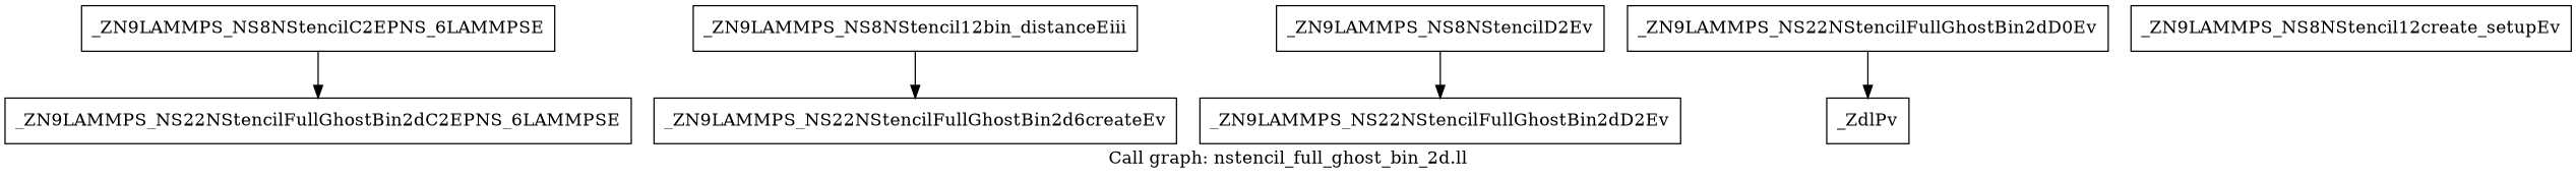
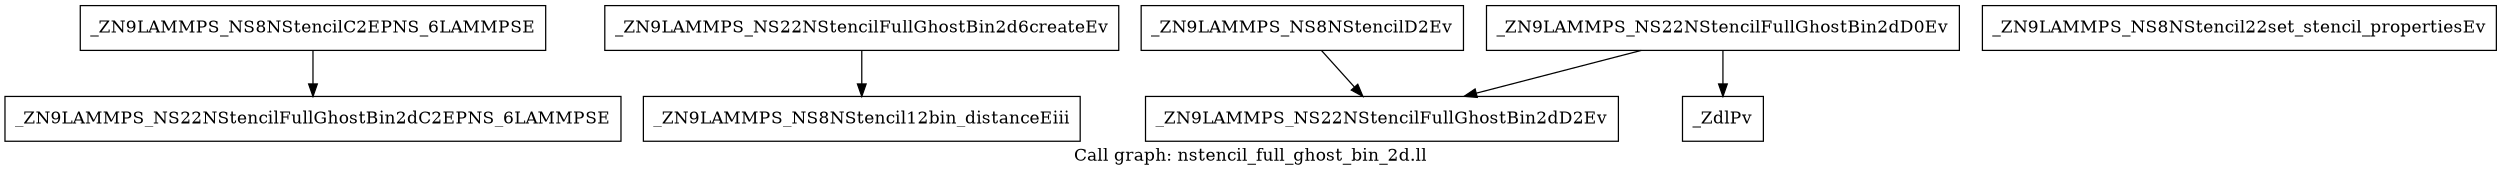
  digraph {
    label="Call graph: nstencil_full_ghost_bin_2d.ll"
    node [shape=record]
    n1 [label="{_ZN9LAMMPS_NS22NStencilFullGhostBin2dC2EPNS_6LAMMPSE}"]
    n2 [label="{_ZN9LAMMPS_NS8NStencilC2EPNS_6LAMMPSE}"]
    n3 [label="{_ZN9LAMMPS_NS22NStencilFullGhostBin2d6createEv}"]
    n4 [label="{_ZN9LAMMPS_NS8NStencil12bin_distanceEiii}"]
    n5 [label="{_ZN9LAMMPS_NS22NStencilFullGhostBin2dD2Ev}"]
    n6 [label="{_ZN9LAMMPS_NS8NStencilD2Ev}"]
    n7 [label="{_ZN9LAMMPS_NS22NStencilFullGhostBin2dD0Ev}"]
    n8 [label="{_ZdlPv}"]
-   n9 [label="{_ZN9LAMMPS_NS8NStencil12create_setupEv}"]
+   n10 [label="{_ZN9LAMMPS_NS8NStencil22set_stencil_propertiesEv}"]
    n2 -> n1
-   n4 -> n3
+   n3 -> n4
    n6 -> n5
+   n7 -> n5
    n7 -> n8
  }
